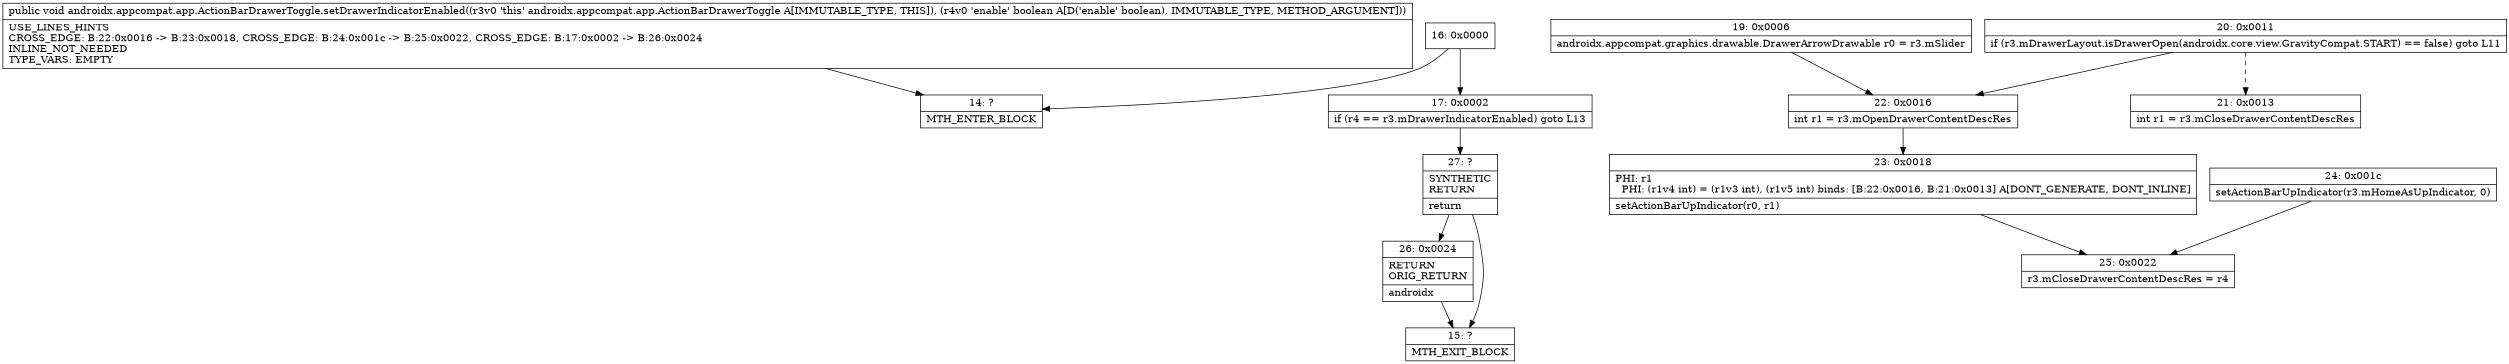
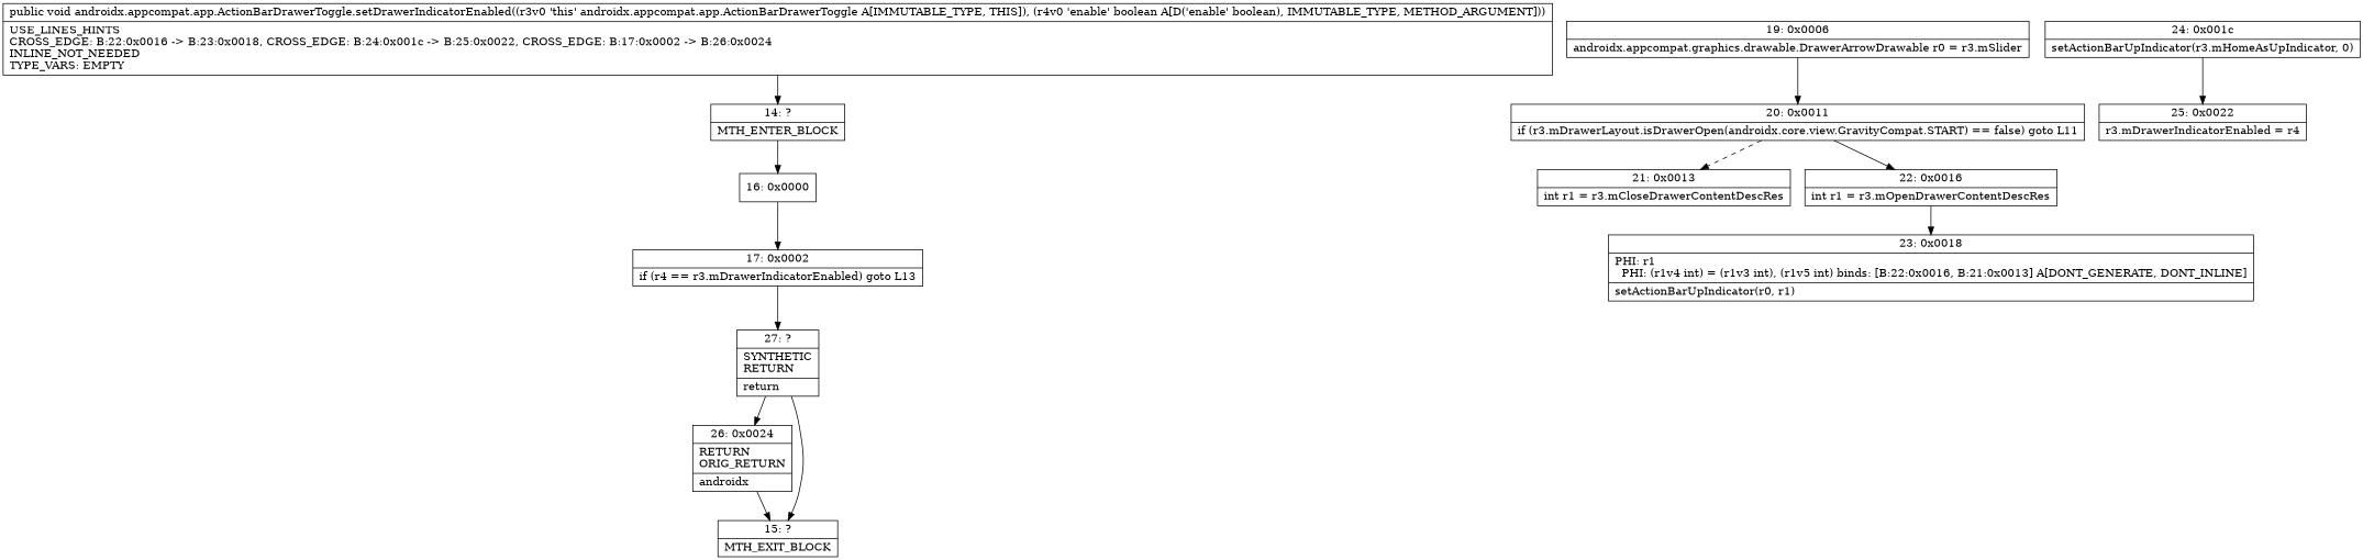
  digraph {
    node [shape=record]
    n1 [label="{14\:\ ?|MTH_ENTER_BLOCK\l}"]
    n2 [label="{16\:\ 0x0000}"]
    n3 [label="{17\:\ 0x0002|if (r4 == r3.mDrawerIndicatorEnabled) goto L13\l}"]
    n4 [label="{27\:\ ?|SYNTHETIC\lRETURN\l|return\l}"]
    n5 [label="{26\:\ 0x0024|RETURN\lORIG_RETURN\l|androidx\l}"]
    n6 [label="{15\:\ ?|MTH_EXIT_BLOCK\l}"]
    n7 [label="{19\:\ 0x0006|androidx.appcompat.graphics.drawable.DrawerArrowDrawable r0 = r3.mSlider\l}"]
    n8 [label="{20\:\ 0x0011|if (r3.mDrawerLayout.isDrawerOpen(androidx.core.view.GravityCompat.START) == false) goto L11\l}"]
    n9 [label="{24\:\ 0x001c|setActionBarUpIndicator(r3.mHomeAsUpIndicator, 0)\l}"]
-   n10 [label="{25\:\ 0x0022|r3.mCloseDrawerContentDescRes = r4\l}"]
+   n10 [label="{25\:\ 0x0022|r3.mDrawerIndicatorEnabled = r4\l}"]
    n11 [label="{21\:\ 0x0013|int r1 = r3.mCloseDrawerContentDescRes\l}"]
    n12 [label="{22\:\ 0x0016|int r1 = r3.mOpenDrawerContentDescRes\l}"]
    n13 [label="{23\:\ 0x0018|PHI: r1 \l  PHI: (r1v4 int) = (r1v3 int), (r1v5 int) binds: [B:22:0x0016, B:21:0x0013] A[DONT_GENERATE, DONT_INLINE]\l|setActionBarUpIndicator(r0, r1)\l}"]
    n14 [label="{public void androidx.appcompat.app.ActionBarDrawerToggle.setDrawerIndicatorEnabled((r3v0 'this' androidx.appcompat.app.ActionBarDrawerToggle A[IMMUTABLE_TYPE, THIS]), (r4v0 'enable' boolean A[D('enable' boolean), IMMUTABLE_TYPE, METHOD_ARGUMENT]))  | USE_LINES_HINTS\lCROSS_EDGE: B:22:0x0016 \-\> B:23:0x0018, CROSS_EDGE: B:24:0x001c \-\> B:25:0x0022, CROSS_EDGE: B:17:0x0002 \-\> B:26:0x0024\lINLINE_NOT_NEEDED\lTYPE_VARS: EMPTY\l}"]
-   n2 -> n1
+   n1 -> n2
    n2 -> n3
    n3 -> n4
    n4 -> n5
    n4 -> n6
    n5 -> n6
-   n7 -> n12
+   n7 -> n8
    n8 -> n11 [style=dashed]
    n8 -> n12
    n9 -> n10
    n12 -> n13
-   n13 -> n10
    n14 -> n1
  }
